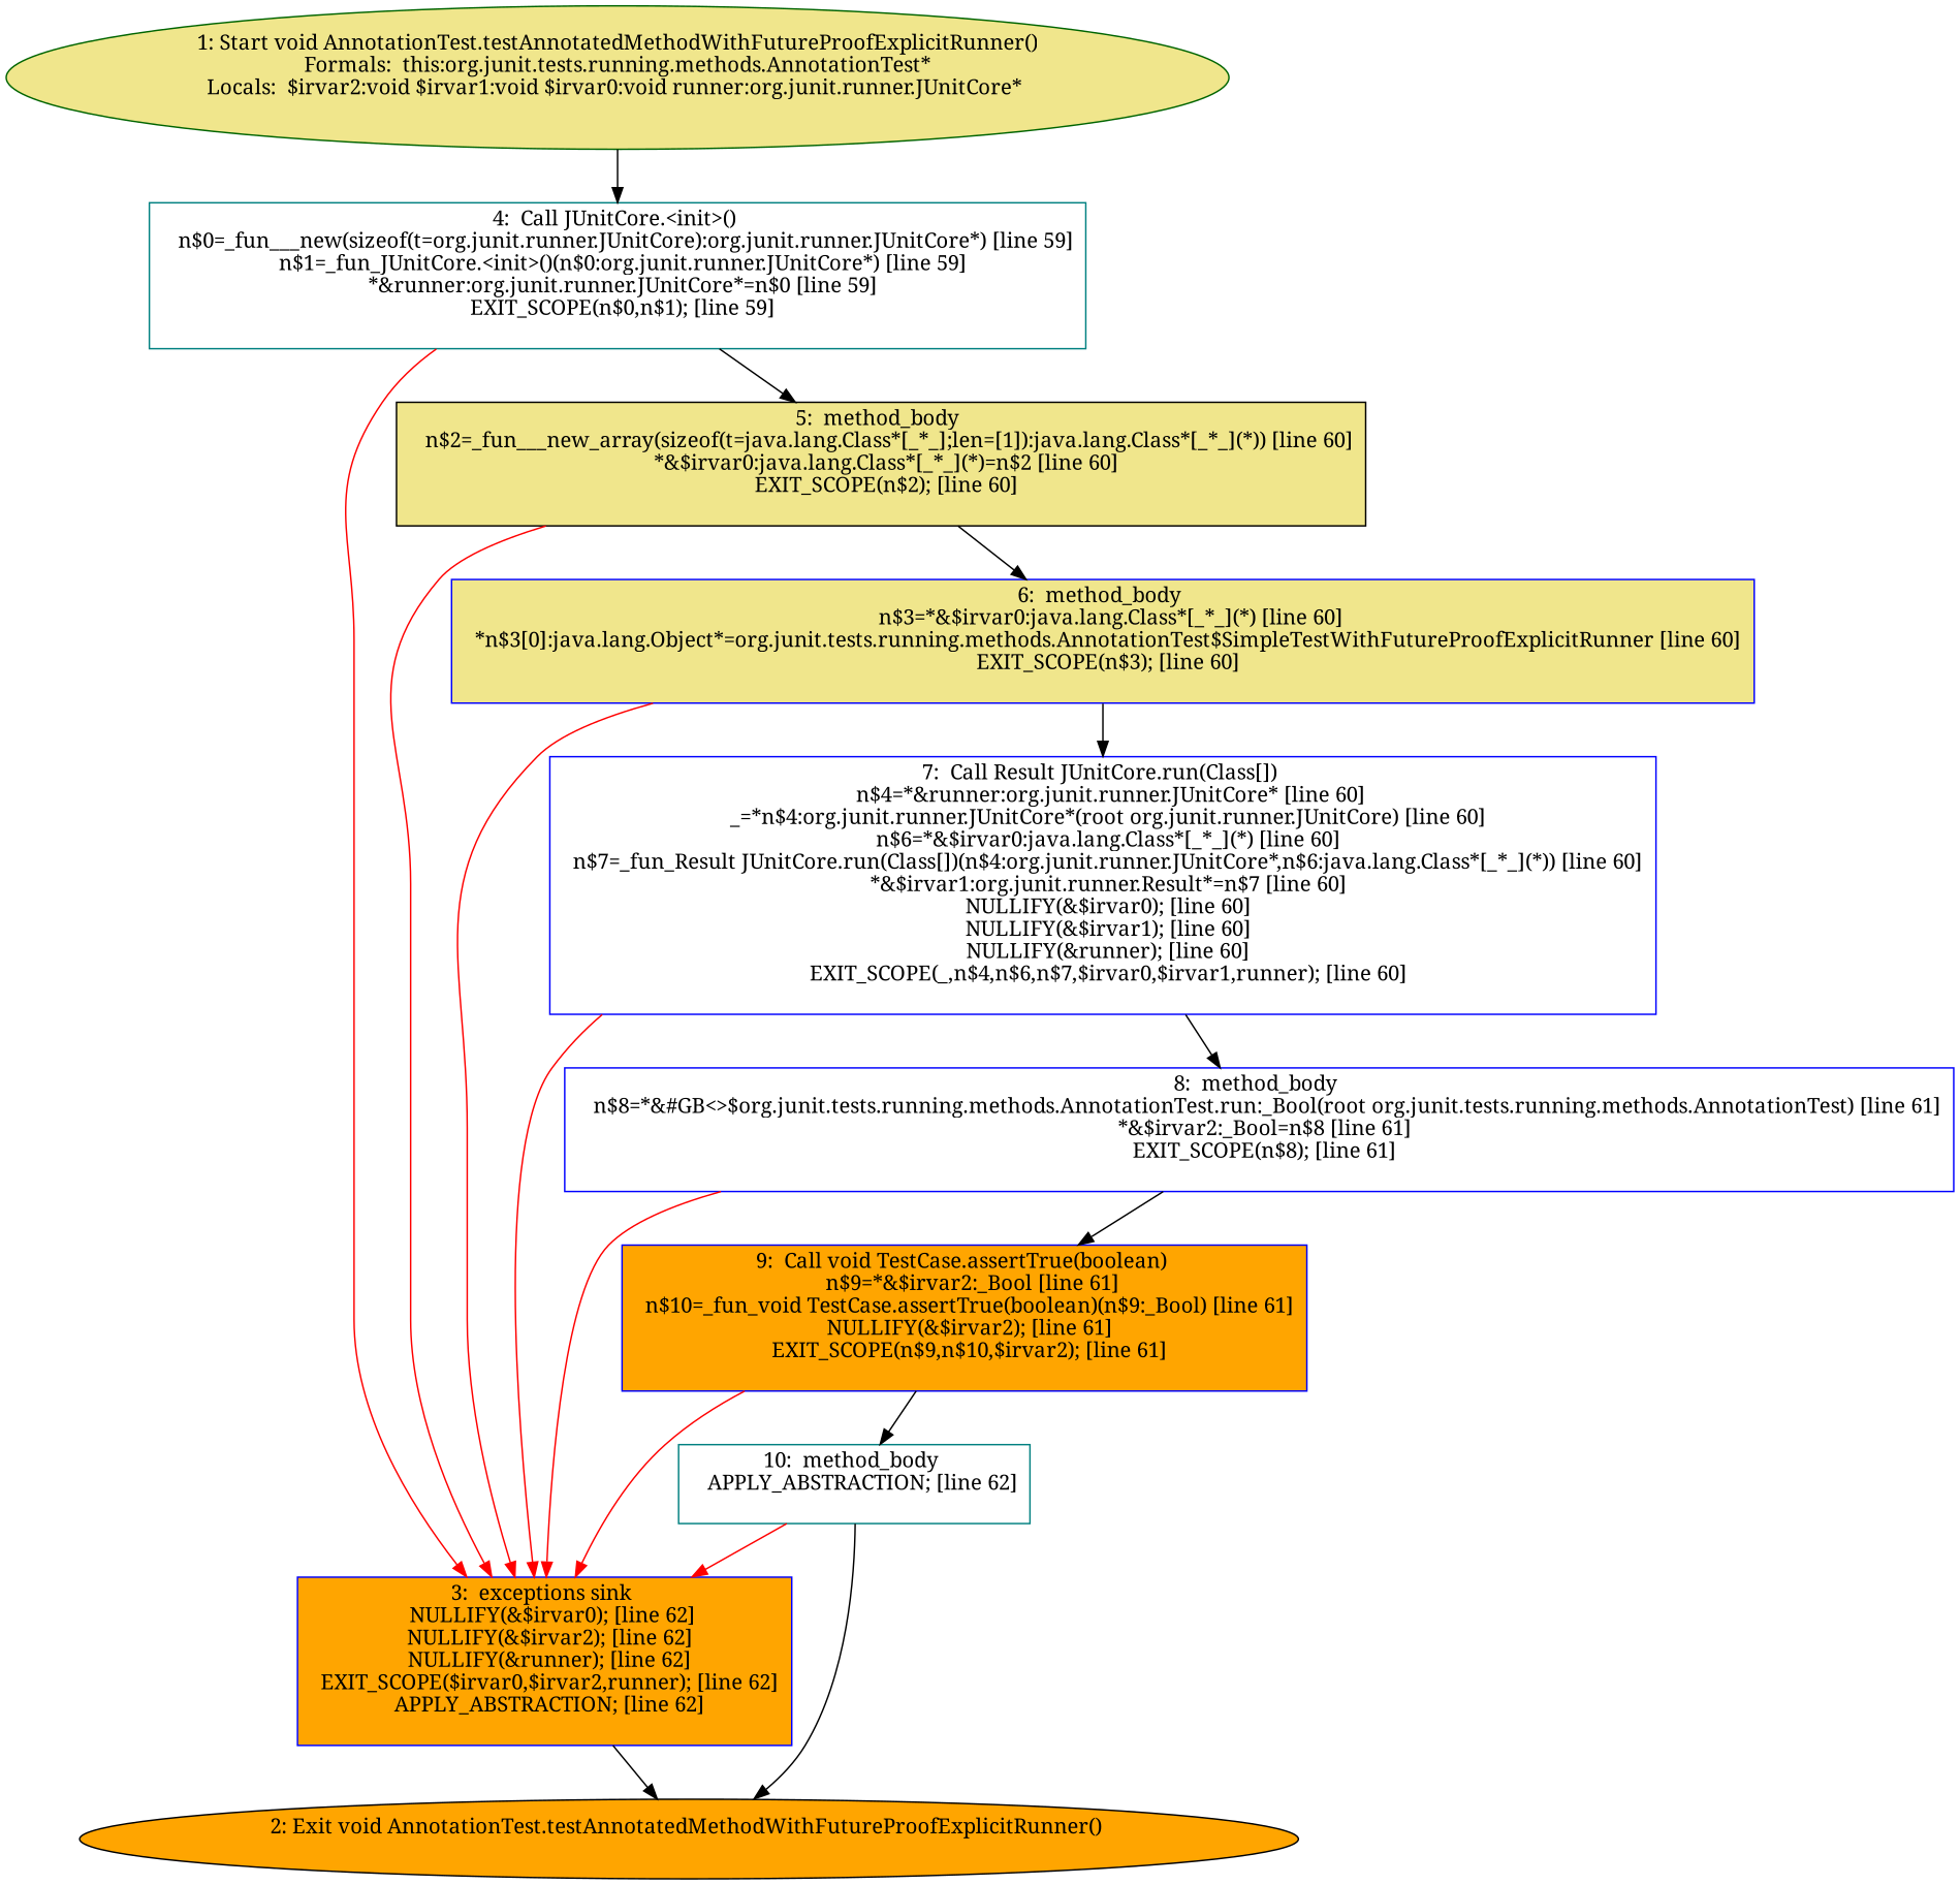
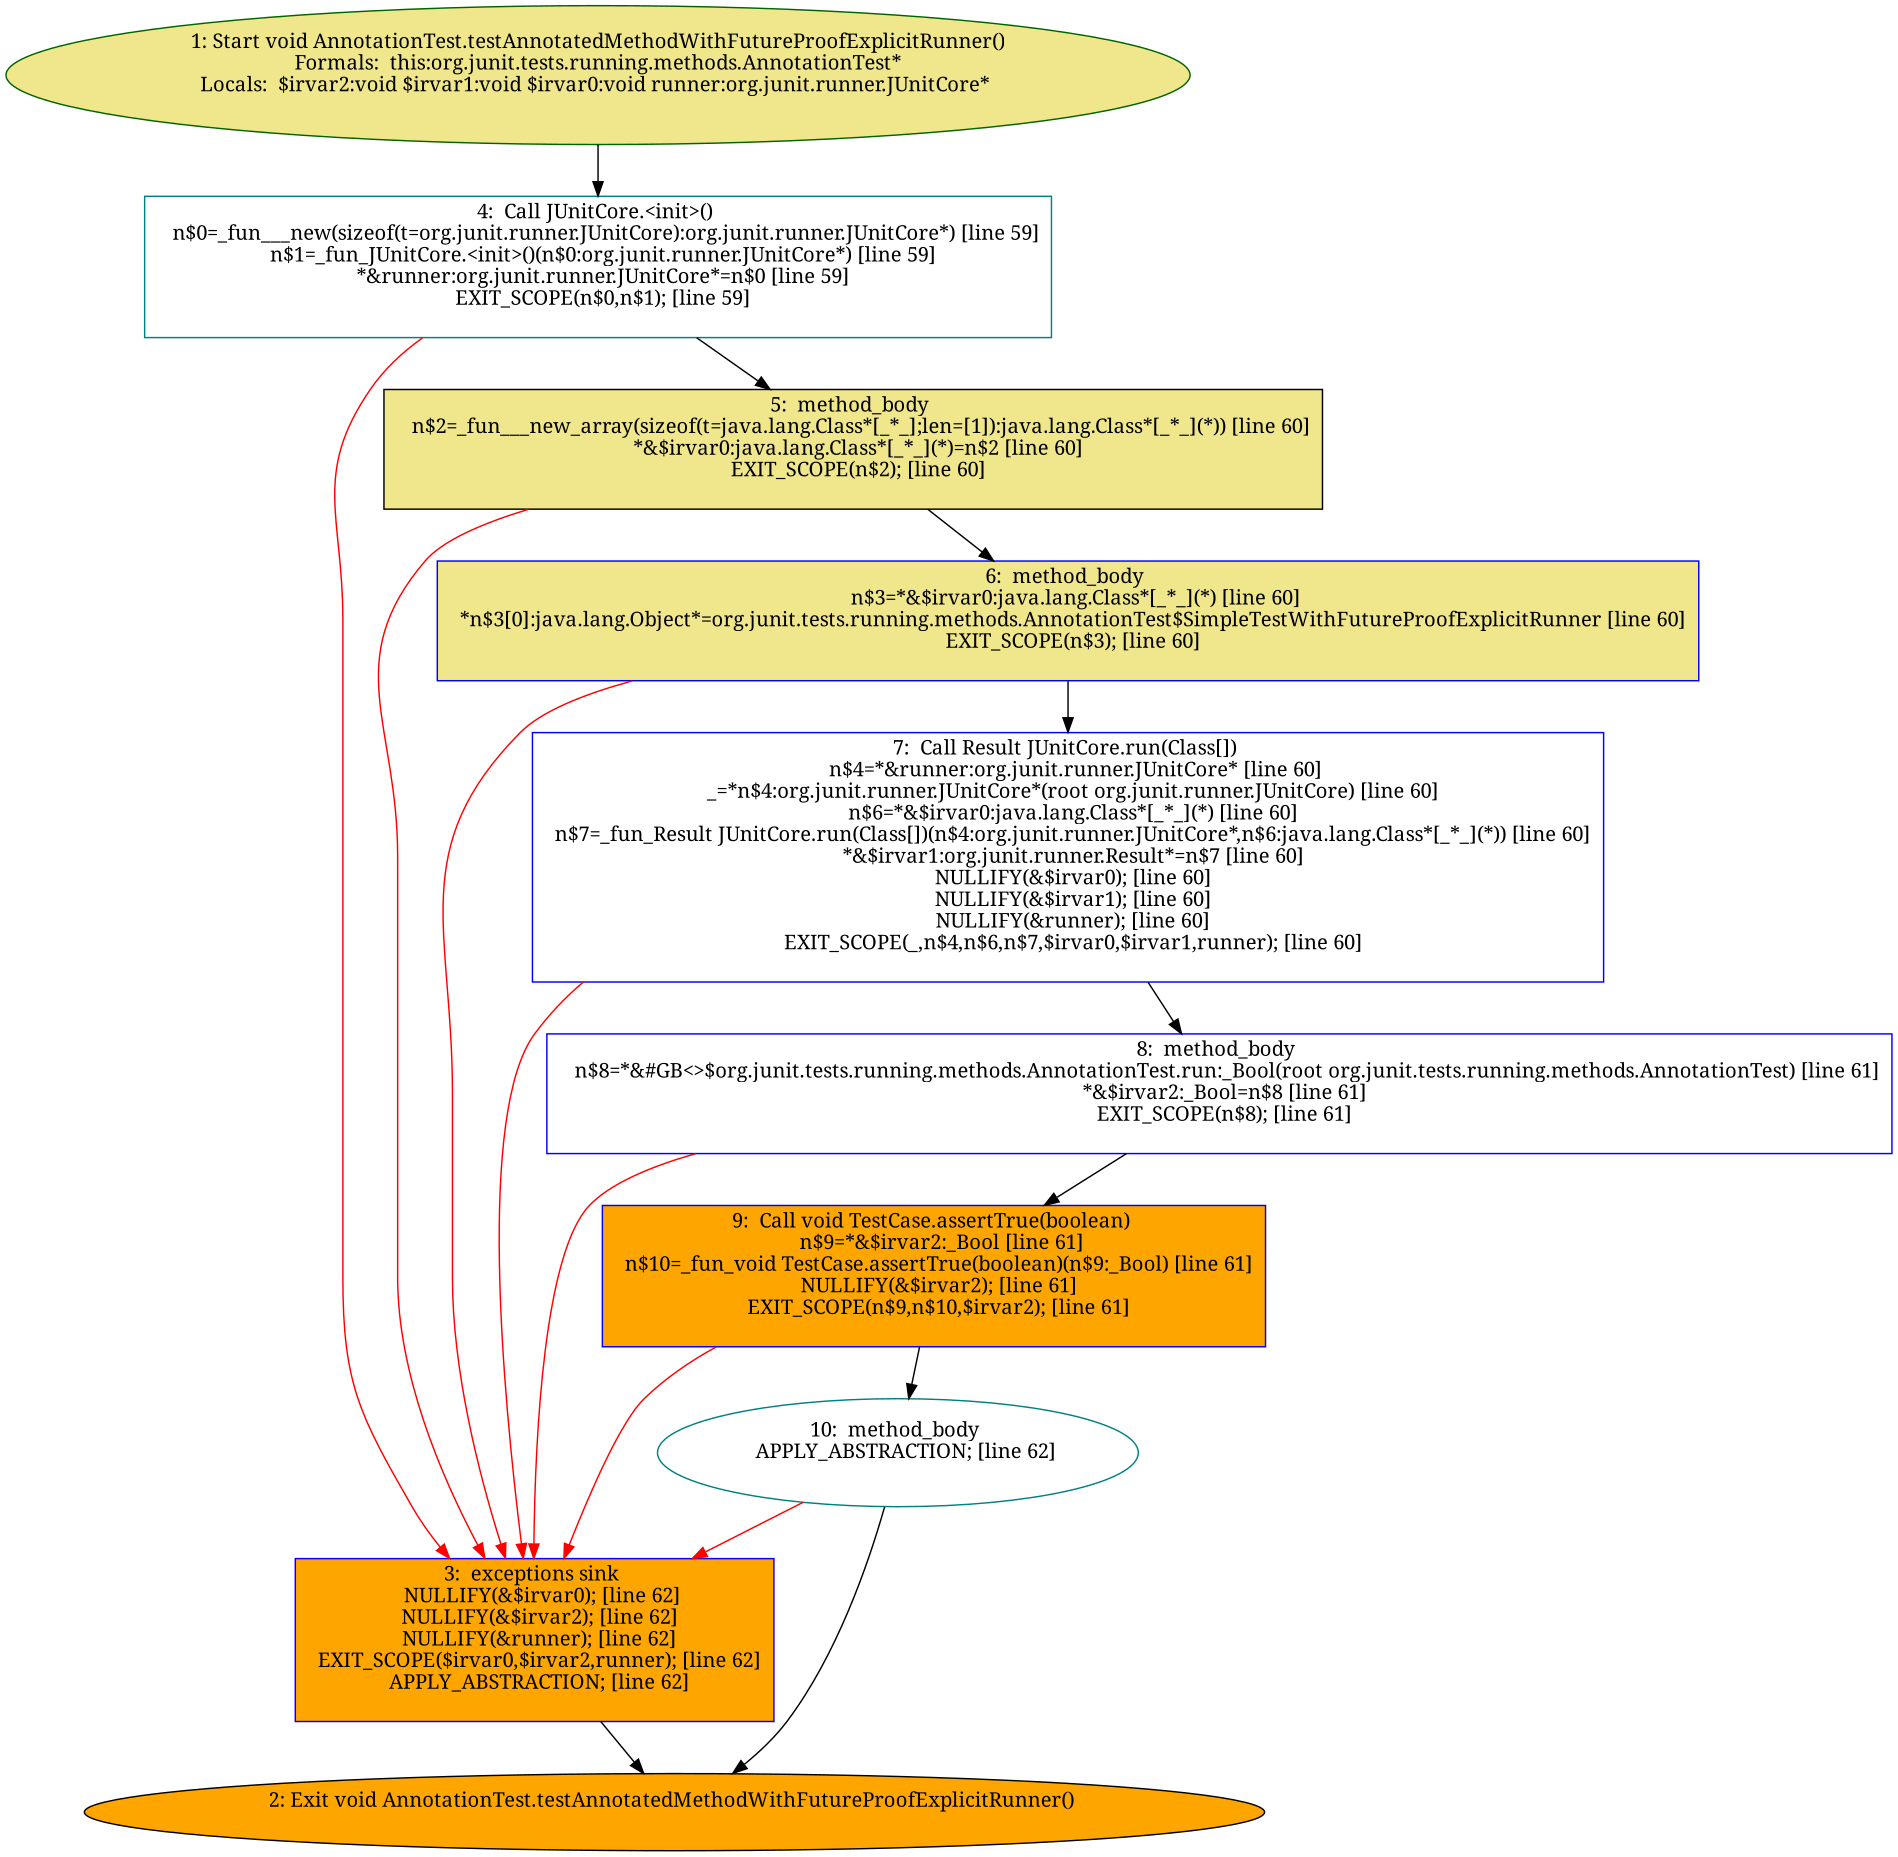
  digraph {
    fontname="Noto Serif"
    node [color=blue style=filled fillcolor=white fontname="Noto Serif" shape=box]
    edge [fontname="Noto Serif"]
    n1 [color=darkgreen label="1: Start void AnnotationTest.testAnnotatedMethodWithFutureProofExplicitRunner()\nFormals:  this:org.junit.tests.running.methods.AnnotationTest*\nLocals:  $irvar2:void $irvar1:void $irvar0:void runner:org.junit.runner.JUnitCore* \n  " fillcolor=khaki shape=""]
    n2 [label="4:  Call JUnitCore.<init>() \n   n$0=_fun___new(sizeof(t=org.junit.runner.JUnitCore):org.junit.runner.JUnitCore*) [line 59]\n  n$1=_fun_JUnitCore.<init>()(n$0:org.junit.runner.JUnitCore*) [line 59]\n  *&runner:org.junit.runner.JUnitCore*=n$0 [line 59]\n  EXIT_SCOPE(n$0,n$1); [line 59]\n " color=teal]
    n3 [label="3:  exceptions sink \n   NULLIFY(&$irvar0); [line 62]\n  NULLIFY(&$irvar2); [line 62]\n  NULLIFY(&runner); [line 62]\n  EXIT_SCOPE($irvar0,$irvar2,runner); [line 62]\n  APPLY_ABSTRACTION; [line 62]\n " fillcolor=orange]
    n4 [label="5:  method_body \n   n$2=_fun___new_array(sizeof(t=java.lang.Class*[_*_];len=[1]):java.lang.Class*[_*_](*)) [line 60]\n  *&$irvar0:java.lang.Class*[_*_](*)=n$2 [line 60]\n  EXIT_SCOPE(n$2); [line 60]\n " fillcolor=khaki color=black]
    n5 [color=black label="2: Exit void AnnotationTest.testAnnotatedMethodWithFutureProofExplicitRunner() \n  " fillcolor=orange shape=""]
    n6 [label="6:  method_body \n   n$3=*&$irvar0:java.lang.Class*[_*_](*) [line 60]\n  *n$3[0]:java.lang.Object*=org.junit.tests.running.methods.AnnotationTest$SimpleTestWithFutureProofExplicitRunner [line 60]\n  EXIT_SCOPE(n$3); [line 60]\n " fillcolor=khaki]
    n7 [label="7:  Call Result JUnitCore.run(Class[]) \n   n$4=*&runner:org.junit.runner.JUnitCore* [line 60]\n  _=*n$4:org.junit.runner.JUnitCore*(root org.junit.runner.JUnitCore) [line 60]\n  n$6=*&$irvar0:java.lang.Class*[_*_](*) [line 60]\n  n$7=_fun_Result JUnitCore.run(Class[])(n$4:org.junit.runner.JUnitCore*,n$6:java.lang.Class*[_*_](*)) [line 60]\n  *&$irvar1:org.junit.runner.Result*=n$7 [line 60]\n  NULLIFY(&$irvar0); [line 60]\n  NULLIFY(&$irvar1); [line 60]\n  NULLIFY(&runner); [line 60]\n  EXIT_SCOPE(_,n$4,n$6,n$7,$irvar0,$irvar1,runner); [line 60]\n "]
    n8 [label="8:  method_body \n   n$8=*&#GB<>$org.junit.tests.running.methods.AnnotationTest.run:_Bool(root org.junit.tests.running.methods.AnnotationTest) [line 61]\n  *&$irvar2:_Bool=n$8 [line 61]\n  EXIT_SCOPE(n$8); [line 61]\n "]
    n9 [label="9:  Call void TestCase.assertTrue(boolean) \n   n$9=*&$irvar2:_Bool [line 61]\n  n$10=_fun_void TestCase.assertTrue(boolean)(n$9:_Bool) [line 61]\n  NULLIFY(&$irvar2); [line 61]\n  EXIT_SCOPE(n$9,n$10,$irvar2); [line 61]\n " fillcolor=orange]
-   n10 [label="10:  method_body \n   APPLY_ABSTRACTION; [line 62]\n " color=teal]
+   n10 [label="10:  method_body \n   APPLY_ABSTRACTION; [line 62]\n " shape=ellipse color=teal]
    n1 -> n2
    n2 -> n3 [color=red]
    n2 -> n4
    n3 -> n5
    n4 -> n3 [color=red]
    n4 -> n6
    n6 -> n3 [color=red]
    n6 -> n7
    n7 -> n3 [color=red]
    n7 -> n8
    n8 -> n3 [color=red]
    n8 -> n9
    n9 -> n3 [color=red]
    n9 -> n10
    n10 -> n3 [color=red]
    n10 -> n5
  }
